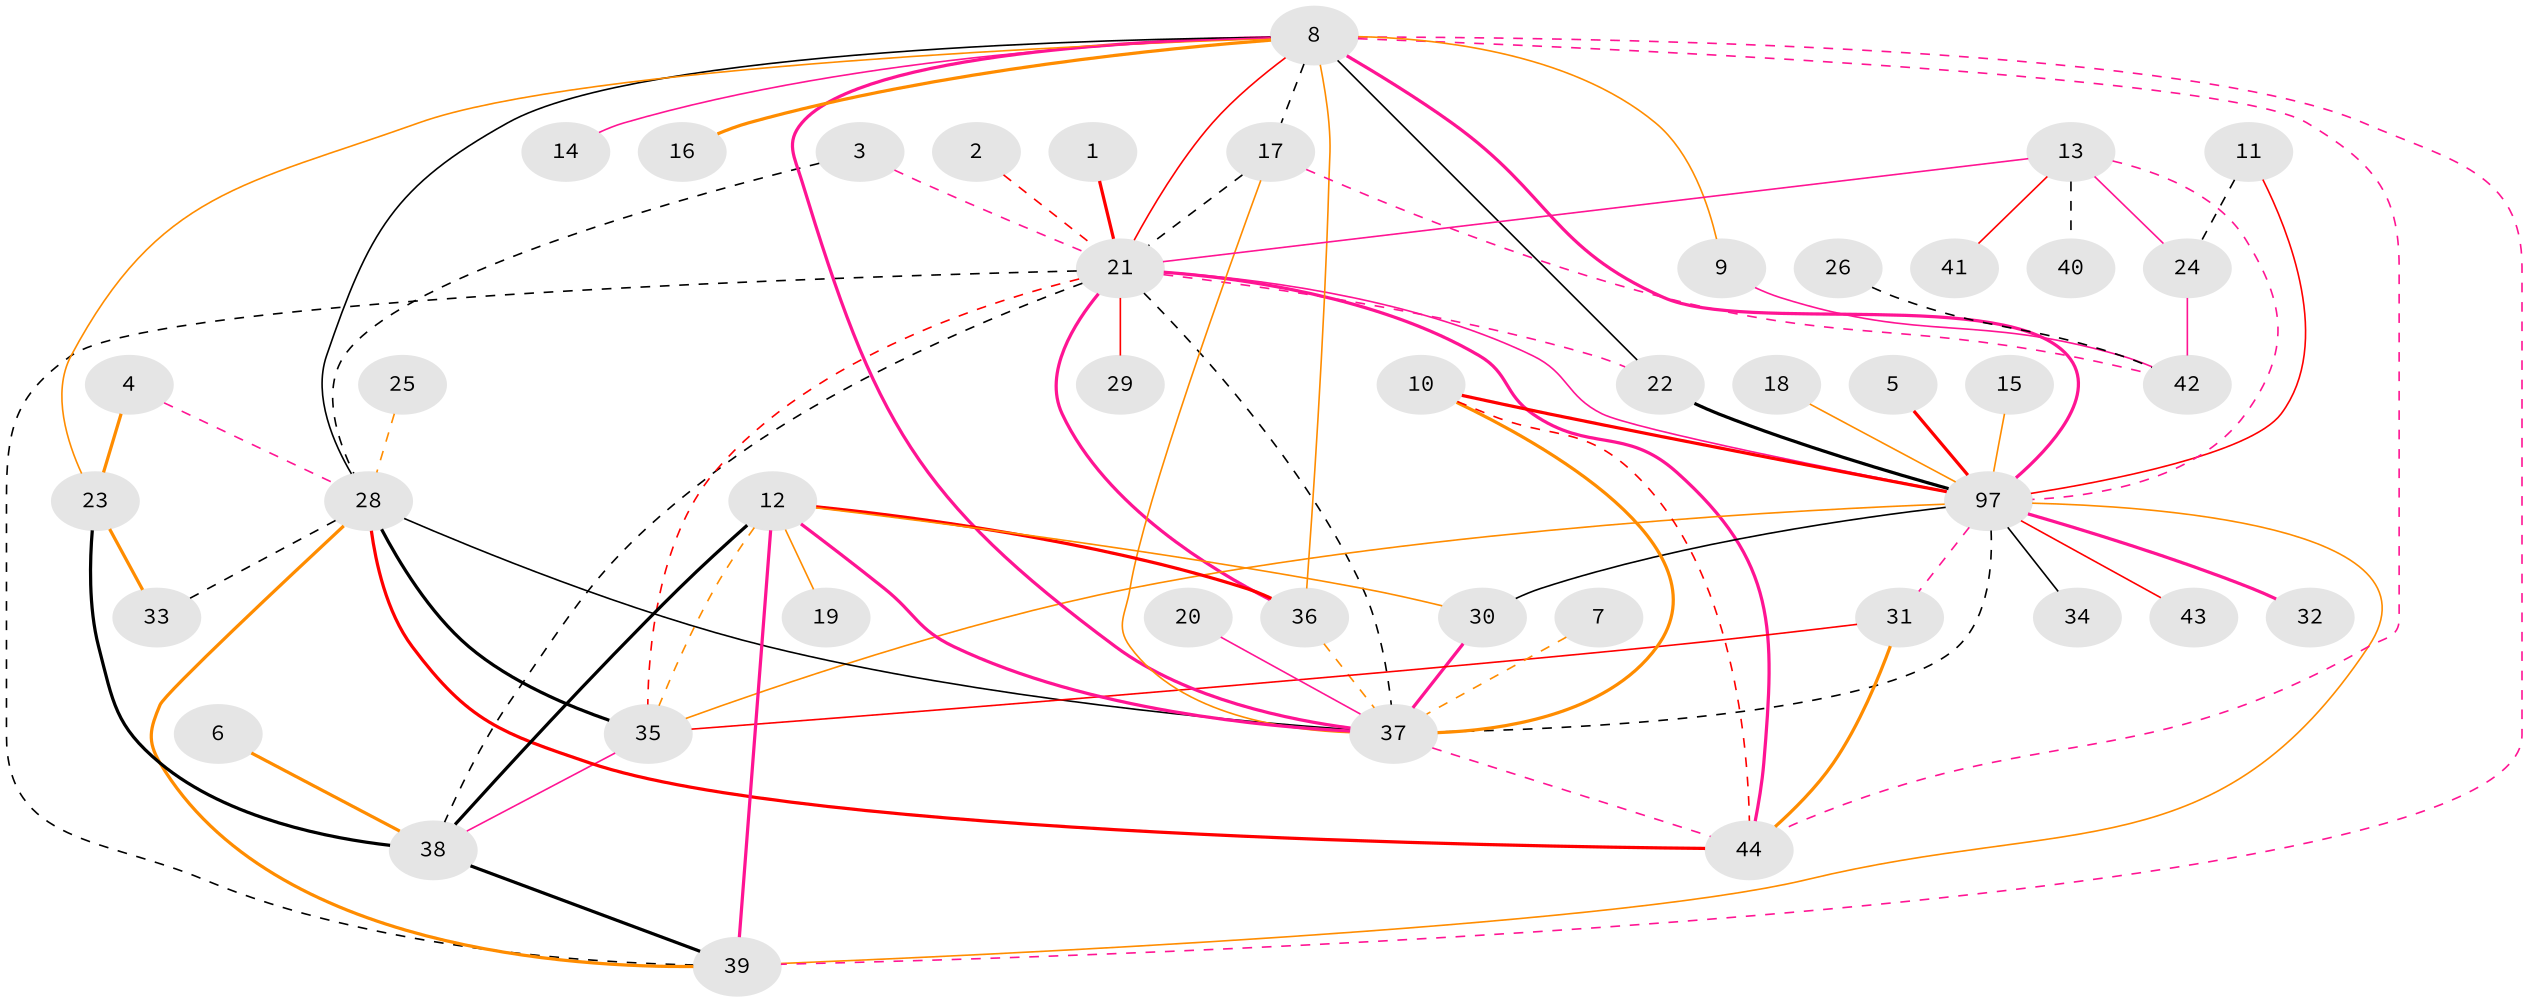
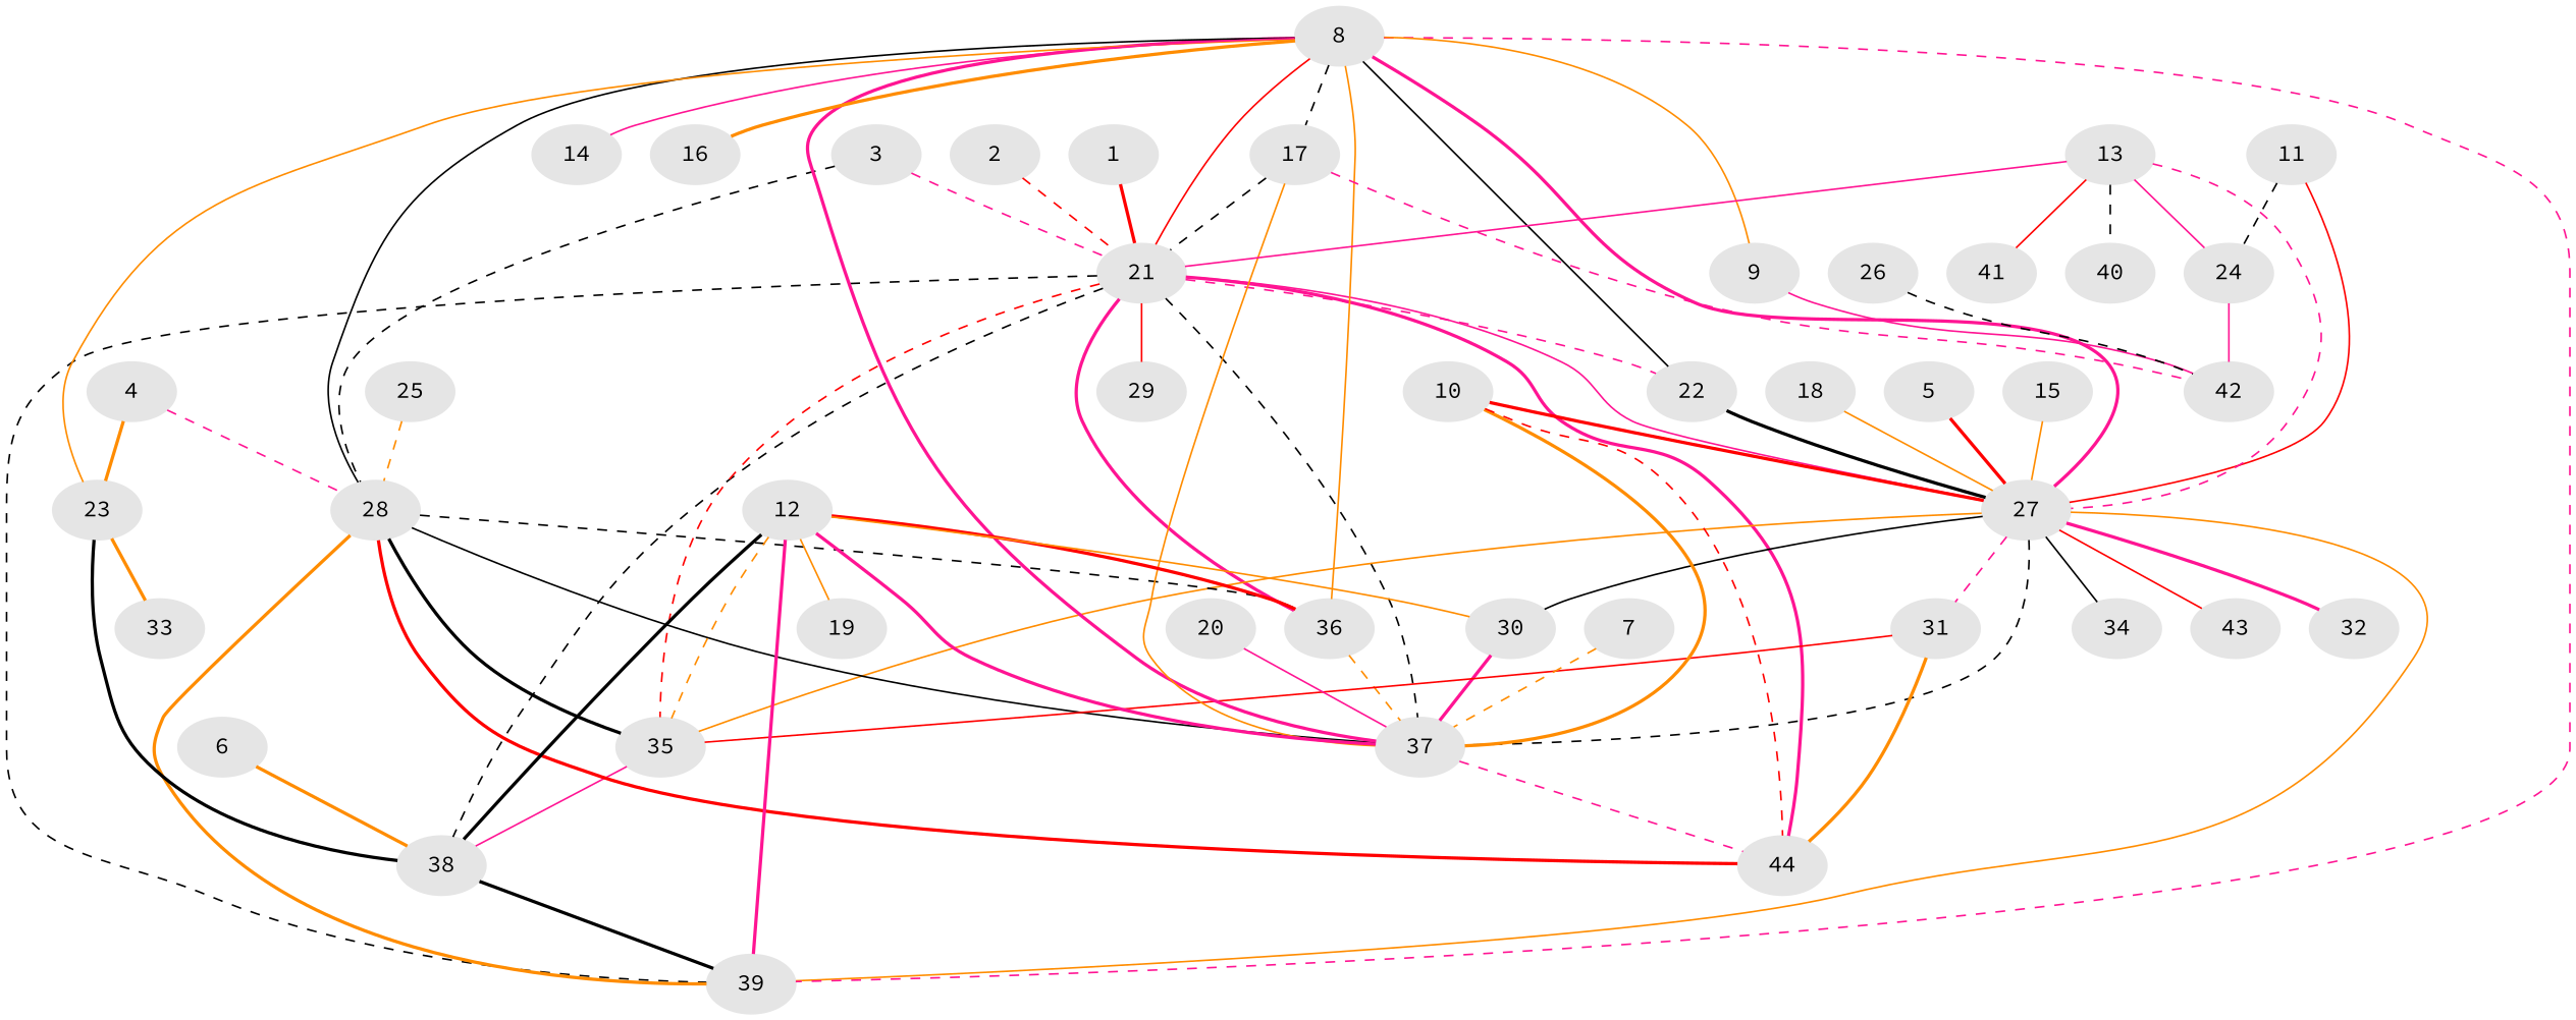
  graph {
    fontname="Source Code Pro"
    node [color=gray90 fontname="Source Code Pro" style=filled]
    edge [color=deeppink fontname="Source Code Pro" style=solid weight=1.0]
    1
    21
-   27 [label=97]
+   27
    38
    37
    22
    36
    39
    44
    35
    29
    2
    3
    28
    4
    23
    33
    5
    30
    31
    32
    34
    43
    6
    7
    8
    9
    14
    16
    17
    42
    10
    11
    24
    12
    19
    13
    40
    41
    15
    18
    20
    25
    26
    1 -- 21 [color=red style=bold]
    21 -- 27 [weight=2.0]
    21 -- 38 [color=black style=dashed]
    21 -- 37 [color=black style=dashed]
    21 -- 22 [style=dashed]
    21 -- 36 [style=bold]
    21 -- 39 [color=black style=dashed weight=2.0]
    21 -- 44 [style=bold]
    21 -- 35 [color=red style=dashed]
    21 -- 29 [color=red]
    27 -- 37 [color=black style=dashed weight=2.0]
    27 -- 39 [color=darkorange weight=2.0]
    27 -- 35 [color=darkorange]
    27 -- 30 [color=black]
    27 -- 31 [style=dashed]
    27 -- 32 [style=bold]
    27 -- 34 [color=black]
    27 -- 43 [color=red]
    38 -- 39 [color=black style=bold]
    37 -- 44 [style=dashed]
    22 -- 27 [color=black style=bold weight=2.0]
    36 -- 37 [color=darkorange style=dashed]
    35 -- 38
    2 -- 21 [color=red style=dashed]
    3 -- 21 [style=dashed]
    3 -- 28 [color=black style=dashed]
    28 -- 37 [color=black]
-   28 -- 33 [color=black style=dashed]
+   28 -- 36 [color=black style=dashed]
    28 -- 39 [color=darkorange style=bold]
    28 -- 44 [color=red style=bold weight=2.0]
    28 -- 35 [color=black style=bold]
    4 -- 28 [style=dashed]
    4 -- 23 [color=darkorange style=bold]
    23 -- 38 [color=black style=bold]
    23 -- 33 [color=darkorange style=bold]
    5 -- 27 [color=red style=bold]
    30 -- 37 [style=bold]
    31 -- 44 [color=darkorange style=bold]
    31 -- 35 [color=red]
    6 -- 38 [color=darkorange style=bold]
    7 -- 37 [color=darkorange style=dashed]
    8 -- 21 [color=red]
    8 -- 27 [style=bold]
    8 -- 37 [style=bold]
    8 -- 22 [color=black]
    8 -- 36 [color=darkorange weight=2.0]
    8 -- 39 [style=dashed]
-   8 -- 44 [style=dashed]
    8 -- 28 [color=black]
    8 -- 23 [color=darkorange]
    8 -- 9 [color=darkorange]
    8 -- 14
    8 -- 16 [color=darkorange style=bold]
    8 -- 17 [color=black style=dashed]
    9 -- 42
    17 -- 21 [color=black style=dashed]
    17 -- 37 [color=darkorange]
    17 -- 42 [style=dashed]
    10 -- 27 [color=red style=bold]
    10 -- 37 [color=darkorange style=bold]
    10 -- 44 [color=red style=dashed]
    11 -- 27 [color=red]
    11 -- 24 [color=black style=dashed]
    24 -- 42
    12 -- 38 [color=black style=bold]
    12 -- 37 [style=bold]
    12 -- 36 [color=red style=bold]
    12 -- 39 [style=bold weight=2.0]
    12 -- 35 [color=darkorange style=dashed]
    12 -- 30 [color=darkorange]
    12 -- 19 [color=darkorange]
    13 -- 21
    13 -- 27 [style=dashed]
    13 -- 24
    13 -- 40 [color=black style=dashed]
    13 -- 41 [color=red]
    15 -- 27 [color=darkorange]
    18 -- 27 [color=darkorange]
    20 -- 37
    25 -- 28 [color=darkorange style=dashed]
    26 -- 42 [color=black style=dashed]
  }
